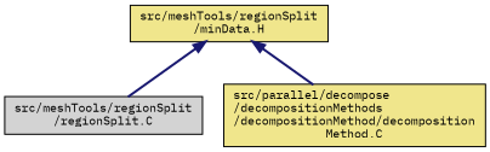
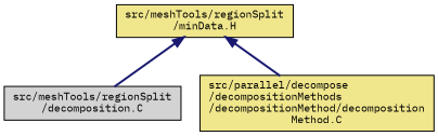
  digraph {
    fontname="IBM Plex Mono"
    node [color=black fillcolor=khaki fontname="IBM Plex Mono" fontsize=10 shape=record style=filled]
    edge [color=midnightblue dir=back fontname="IBM Plex Mono" fontsize=10 labelfontname=Helvetica labelfontsize=10 style=bold]
    n1 [fontcolor=black height=0.2 label="src/meshTools/regionSplit\l/minData.H" width=0.4]
-   n2 [height=0.2 label="src/meshTools/regionSplit\l/regionSplit.C" width=0.4 fillcolor=lightgrey]
+   n2 [height=0.2 label="src/meshTools/regionSplit\l/decomposition.C" width=0.4 fillcolor=lightgrey]
    n3 [height=0.2 label="src/parallel/decompose\l/decompositionMethods\l/decompositionMethod/decomposition\lMethod.C" width=0.4]
    n1 -> n2
    n1 -> n3
  }
